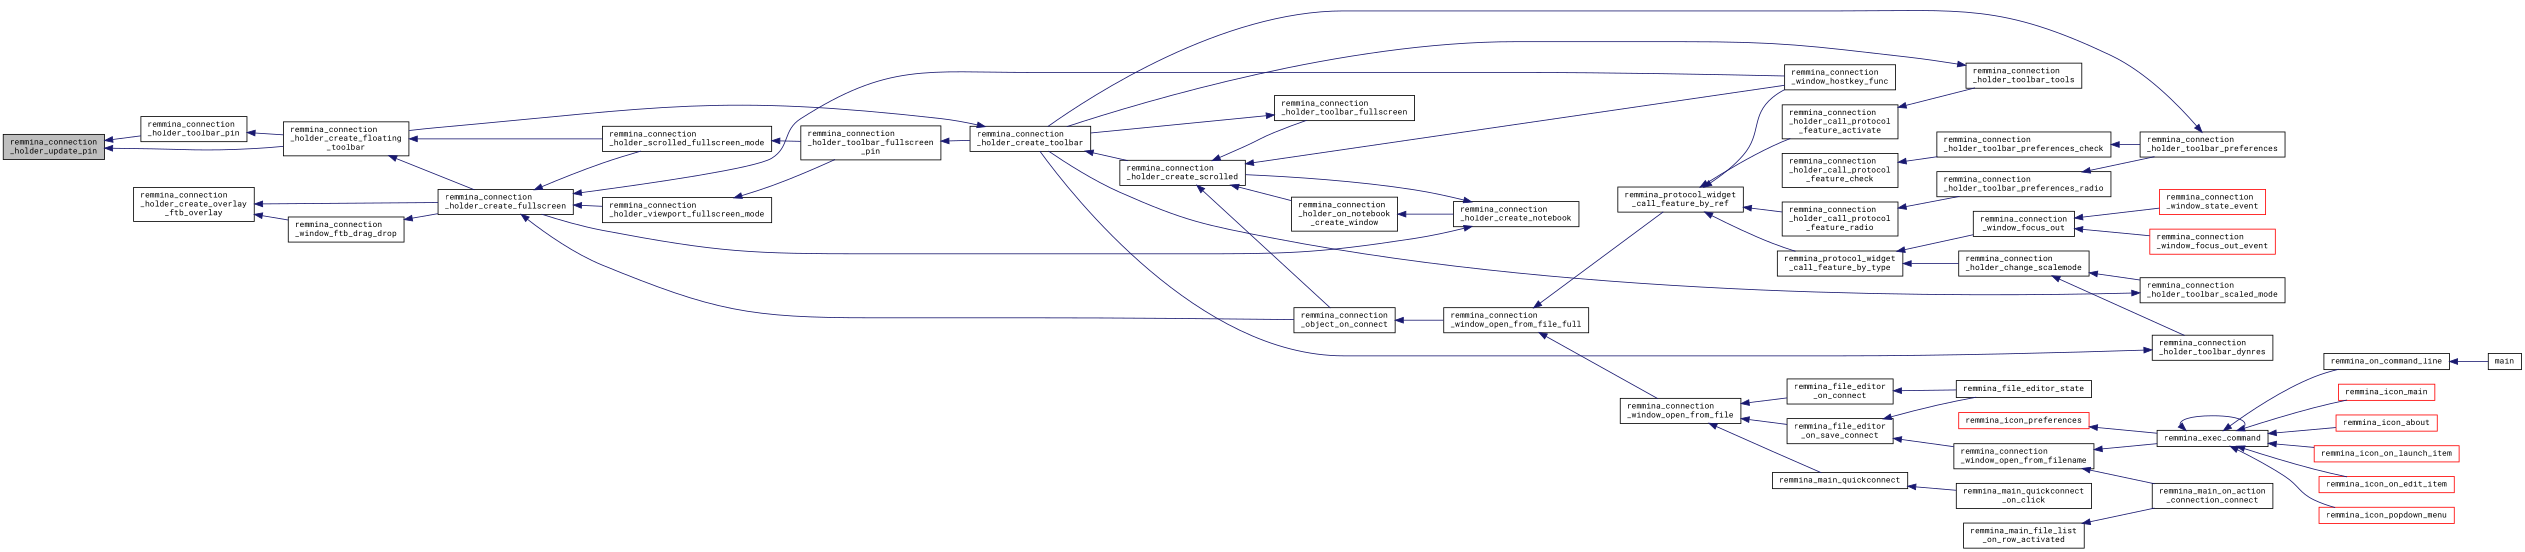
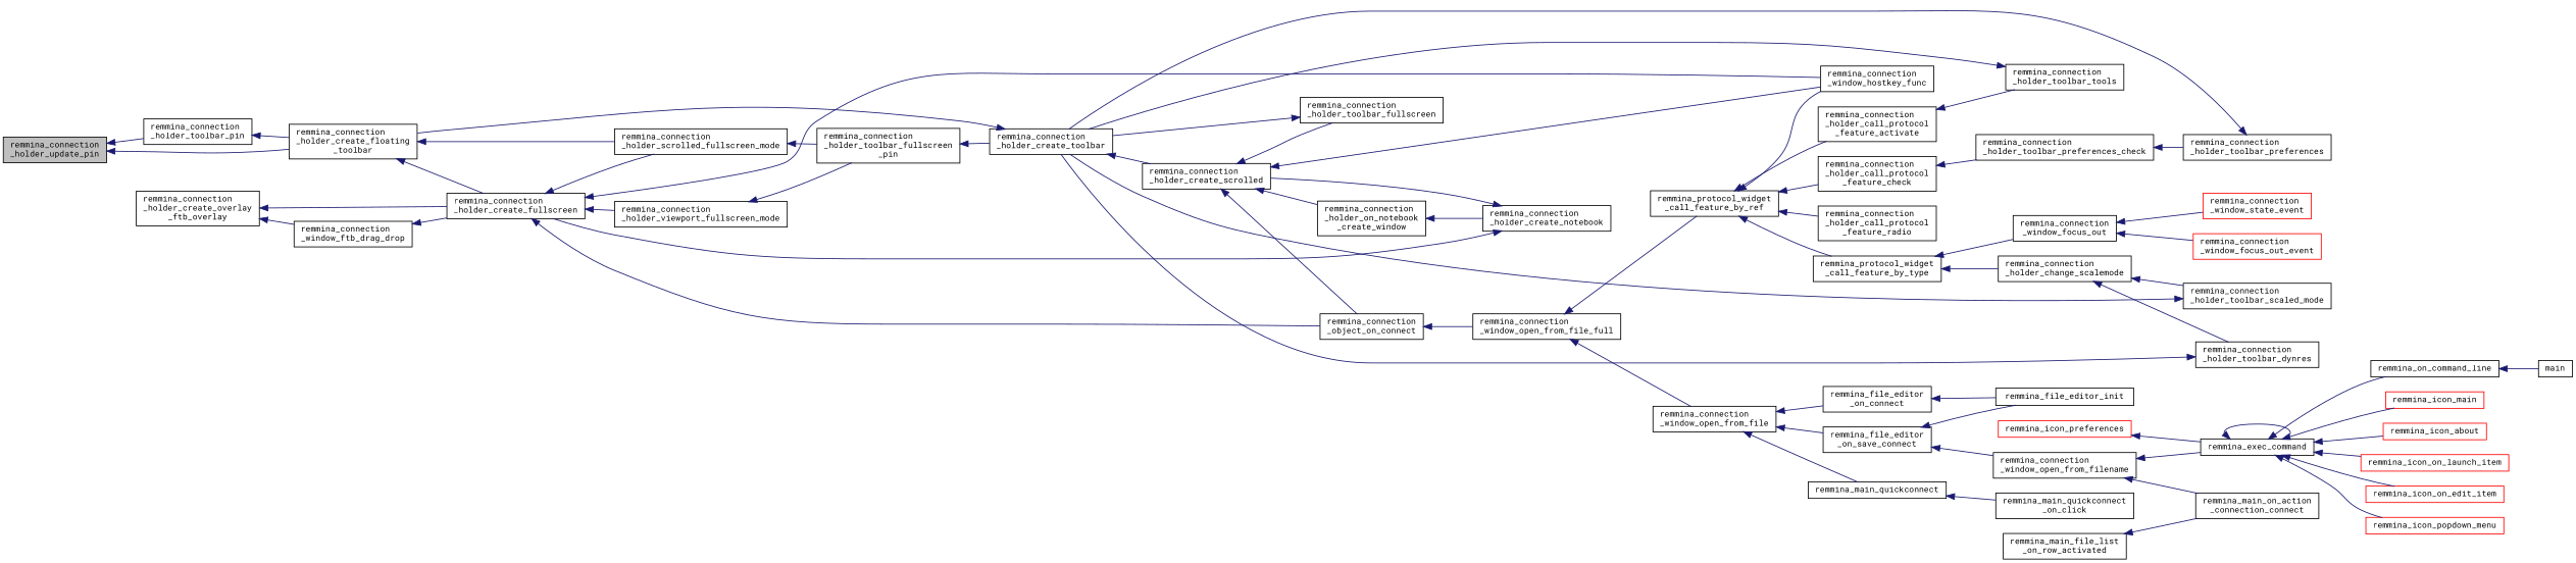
  digraph {
    fontname="Roboto Mono"
    rankdir=LR
    node [color=black fillcolor=white fontname="Roboto Mono" fontsize=10 shape=record style=filled]
    edge [color=midnightblue dir=back fontname="Roboto Mono" fontsize=10 labelfontname=Helvetica labelfontsize=10 style=solid]
    n1 [fillcolor=grey75 fontcolor=black height=0.2 label="remmina_connection\l_holder_update_pin" width=0.4]
    n2 [height=0.2 label="remmina_connection\l_holder_toolbar_pin" width=0.4]
    n3 [height=0.2 label="remmina_connection\l_holder_create_floating\l_toolbar" width=0.4]
    n4 [height=0.2 label="remmina_connection\l_holder_create_fullscreen" width=0.4]
    n5 [height=0.2 label="remmina_connection\l_holder_scrolled_fullscreen_mode" width=0.4]
    n6 [height=0.2 label="remmina_connection\l_holder_create_overlay\l_ftb_overlay" width=0.4]
    n7 [height=0.2 label="remmina_connection\l_window_ftb_drag_drop" width=0.4]
    n8 [height=0.2 label="remmina_connection\l_window_hostkey_func" width=0.4]
    n9 [height=0.2 label="remmina_connection\l_object_on_connect" width=0.4]
    n10 [height=0.2 label="remmina_connection\l_holder_viewport_fullscreen_mode" width=0.4]
    n11 [height=0.2 label="remmina_connection\l_holder_toolbar_fullscreen" width=0.4]
    n12 [height=0.2 label="remmina_connection\l_holder_create_toolbar" width=0.4]
    n13 [height=0.2 label="remmina_connection\l_window_open_from_file_full" width=0.4]
    n14 [height=0.2 label="remmina_connection\l_holder_toolbar_fullscreen\l_pin" width=0.4]
    n15 [height=0.2 label="remmina_connection\l_holder_create_scrolled" width=0.4]
    n16 [height=0.2 label="remmina_connection\l_holder_on_notebook\l_create_window" width=0.4]
    n17 [height=0.2 label="remmina_connection\l_holder_create_notebook" width=0.4]
    n18 [height=0.2 label="remmina_connection\l_window_open_from_file" width=0.4]
    n19 [height=0.2 label="remmina_protocol_widget\l_call_feature_by_ref" width=0.4]
    n20 [height=0.2 label="remmina_file_editor\l_on_connect" width=0.4]
    n21 [height=0.2 label="remmina_file_editor\l_on_save_connect" width=0.4]
    n22 [height=0.2 label=remmina_main_quickconnect width=0.4]
    n23 [height=0.2 label="remmina_connection\l_holder_call_protocol\l_feature_radio" width=0.4]
    n24 [height=0.2 label="remmina_connection\l_holder_call_protocol\l_feature_check" width=0.4]
    n25 [height=0.2 label="remmina_connection\l_holder_call_protocol\l_feature_activate" width=0.4]
    n26 [height=0.2 label="remmina_protocol_widget\l_call_feature_by_type" width=0.4]
    n27 [height=0.2 label="remmina_connection\l_window_open_from_filename" width=0.4]
    n28 [height=0.2 label=remmina_exec_command width=0.4]
    n29 [height=0.2 label="remmina_main_on_action\l_connection_connect" width=0.4]
-   n30 [height=0.2 label=remmina_file_editor_state width=0.4]
+   n30 [height=0.2 label=remmina_file_editor_init width=0.4]
    n31 [height=0.2 label="remmina_main_quickconnect\l_on_click" width=0.4]
    n32 [height=0.2 label=remmina_on_command_line width=0.4]
    n33 [color=red height=0.2 label=remmina_icon_main width=0.4]
    n34 [color=red height=0.2 label=remmina_icon_about width=0.4]
    n35 [color=red height=0.2 label=remmina_icon_on_launch_item width=0.4]
    n36 [color=red height=0.2 label=remmina_icon_on_edit_item width=0.4]
    n37 [color=red height=0.2 label=remmina_icon_popdown_menu width=0.4]
    n38 [height=0.2 label=main width=0.4]
    n39 [color=red height=0.2 label=remmina_icon_preferences width=0.4]
    n40 [height=0.2 label="remmina_main_file_list\l_on_row_activated" width=0.4]
-   n41 [height=0.2 label="remmina_connection\l_holder_toolbar_preferences_radio" width=0.4]
    n42 [height=0.2 label="remmina_connection\l_holder_toolbar_preferences_check" width=0.4]
    n43 [height=0.2 label="remmina_connection\l_holder_toolbar_tools" width=0.4]
    n44 [height=0.2 label="remmina_connection\l_holder_change_scalemode" width=0.4]
    n45 [height=0.2 label="remmina_connection\l_window_focus_out" width=0.4]
    n46 [height=0.2 label="remmina_connection\l_holder_toolbar_preferences" width=0.4]
    n47 [height=0.2 label="remmina_connection\l_holder_toolbar_dynres" width=0.4]
    n48 [height=0.2 label="remmina_connection\l_holder_toolbar_scaled_mode" width=0.4]
    n49 [color=red height=0.2 label="remmina_connection\l_window_focus_out_event" width=0.4]
    n50 [color=red height=0.2 label="remmina_connection\l_window_state_event" width=0.4]
    n1 -> n2
    n1 -> n3
    n2 -> n3
    n3 -> n4
    n3 -> n5
    n4 -> n5
    n4 -> n8
    n4 -> n9
    n4 -> n10
    n5 -> n14
    n6 -> n4
    n6 -> n7
    n7 -> n4
    n9 -> n13
    n10 -> n14
    n11 -> n12
    n12 -> n3
    n12 -> n15
    n13 -> n18
    n13 -> n19
    n14 -> n12
    n15 -> n8
    n15 -> n9
    n15 -> n11
    n15 -> n16
    n16 -> n17
    n17 -> n4
    n17 -> n15
    n18 -> n20
    n18 -> n21
    n18 -> n22
    n19 -> n8
    n19 -> n23
+   n19 -> n24
    n19 -> n25
    n19 -> n26
    n20 -> n30
    n21 -> n27
    n21 -> n30
    n22 -> n31
-   n23 -> n41
    n24 -> n42
    n25 -> n43
    n26 -> n44
    n26 -> n45
    n27 -> n28
    n27 -> n29
    n28 -> n28
    n28 -> n32
    n28 -> n33
    n28 -> n34
    n28 -> n35
    n28 -> n36
    n28 -> n37
    n32 -> n38
    n39 -> n28
    n40 -> n29
-   n41 -> n46
    n42 -> n46
    n43 -> n12
    n44 -> n47
    n44 -> n48
    n45 -> n49
    n45 -> n50
    n46 -> n12
    n47 -> n12
    n48 -> n12
  }
